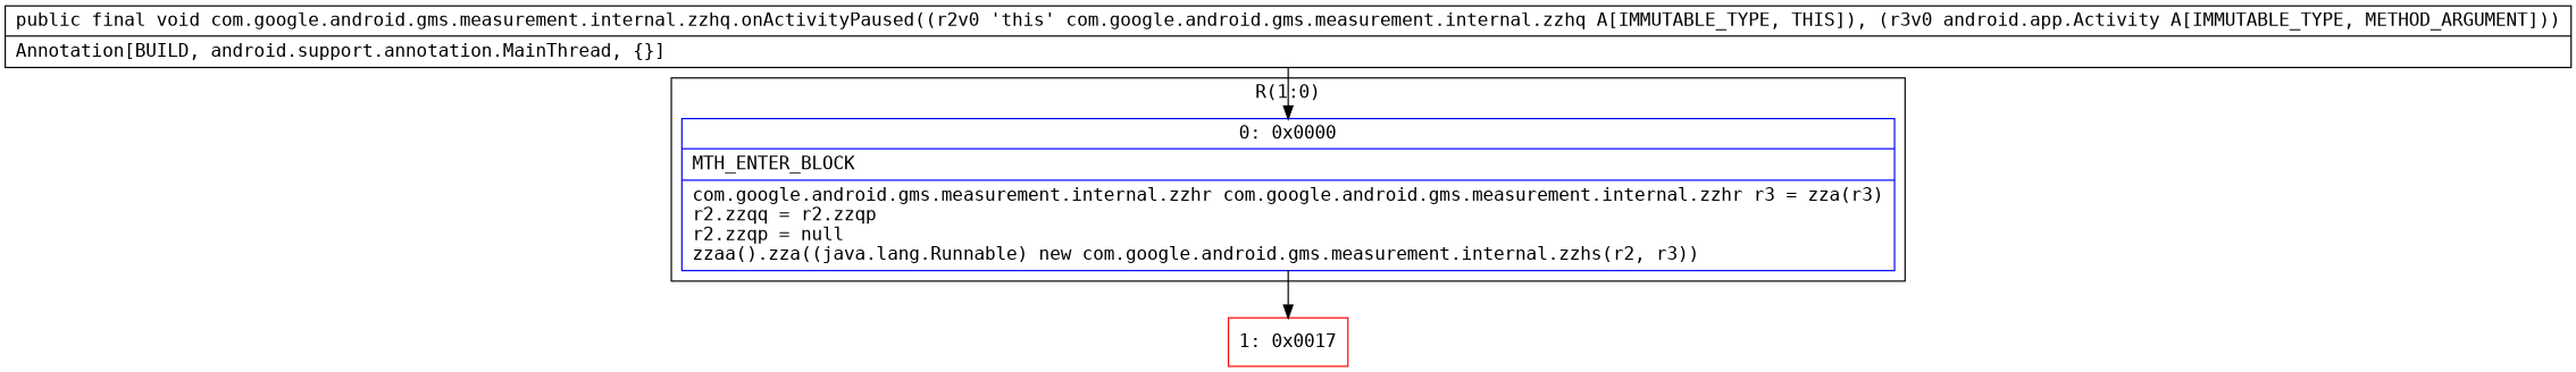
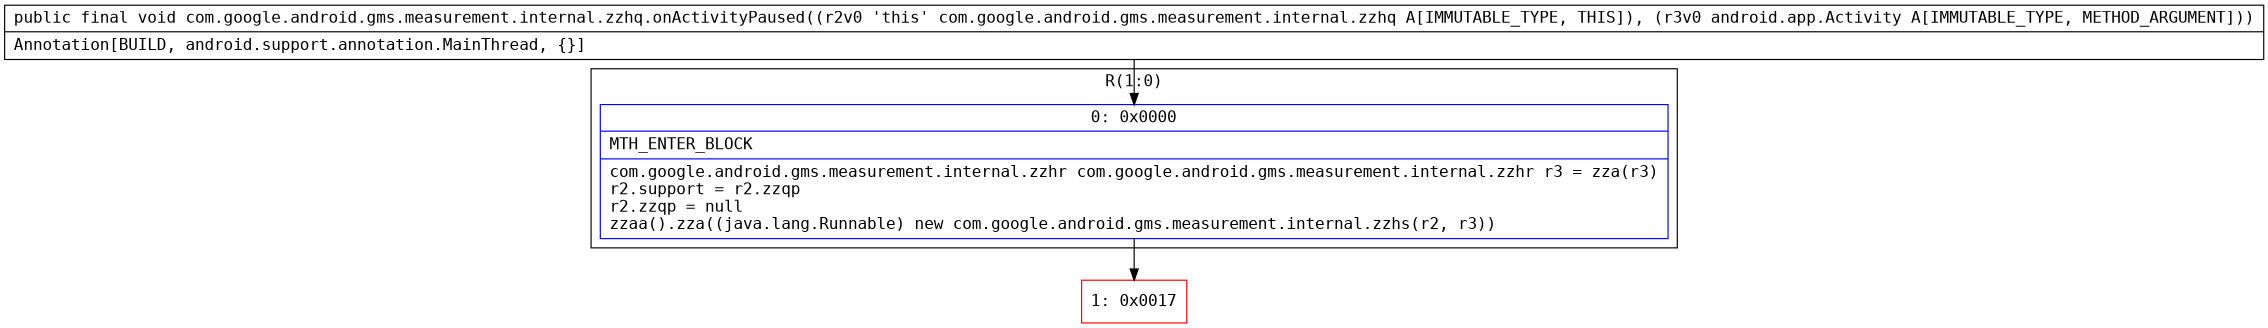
  digraph {
    fontname="DejaVu Sans Mono"
    node [shape=record fontname="DejaVu Sans Mono"]
    edge [fontname="DejaVu Sans Mono"]
-   n1 [color=blue label="{0\:\ 0x0000|MTH_ENTER_BLOCK\l|com.google.android.gms.measurement.internal.zzhr com.google.android.gms.measurement.internal.zzhr r3 = zza(r3)\lr2.zzqq = r2.zzqp\lr2.zzqp = null\lzzaa().zza((java.lang.Runnable) new com.google.android.gms.measurement.internal.zzhs(r2, r3))\l}"]
+   n1 [color=blue label="{0\:\ 0x0000|MTH_ENTER_BLOCK\l|com.google.android.gms.measurement.internal.zzhr com.google.android.gms.measurement.internal.zzhr r3 = zza(r3)\lr2.support = r2.zzqp\lr2.zzqp = null\lzzaa().zza((java.lang.Runnable) new com.google.android.gms.measurement.internal.zzhs(r2, r3))\l}"]
    n2 [color=red label="{1\:\ 0x0017}"]
    n3 [label="{public final void com.google.android.gms.measurement.internal.zzhq.onActivityPaused((r2v0 'this' com.google.android.gms.measurement.internal.zzhq A[IMMUTABLE_TYPE, THIS]), (r3v0 android.app.Activity A[IMMUTABLE_TYPE, METHOD_ARGUMENT]))  | Annotation[BUILD, android.support.annotation.MainThread, \{\}]\l}"]
    subgraph cluster_1 {
      label="R(1:0)"
      n1
    }
    n1 -> n2
    n3 -> n1
  }
